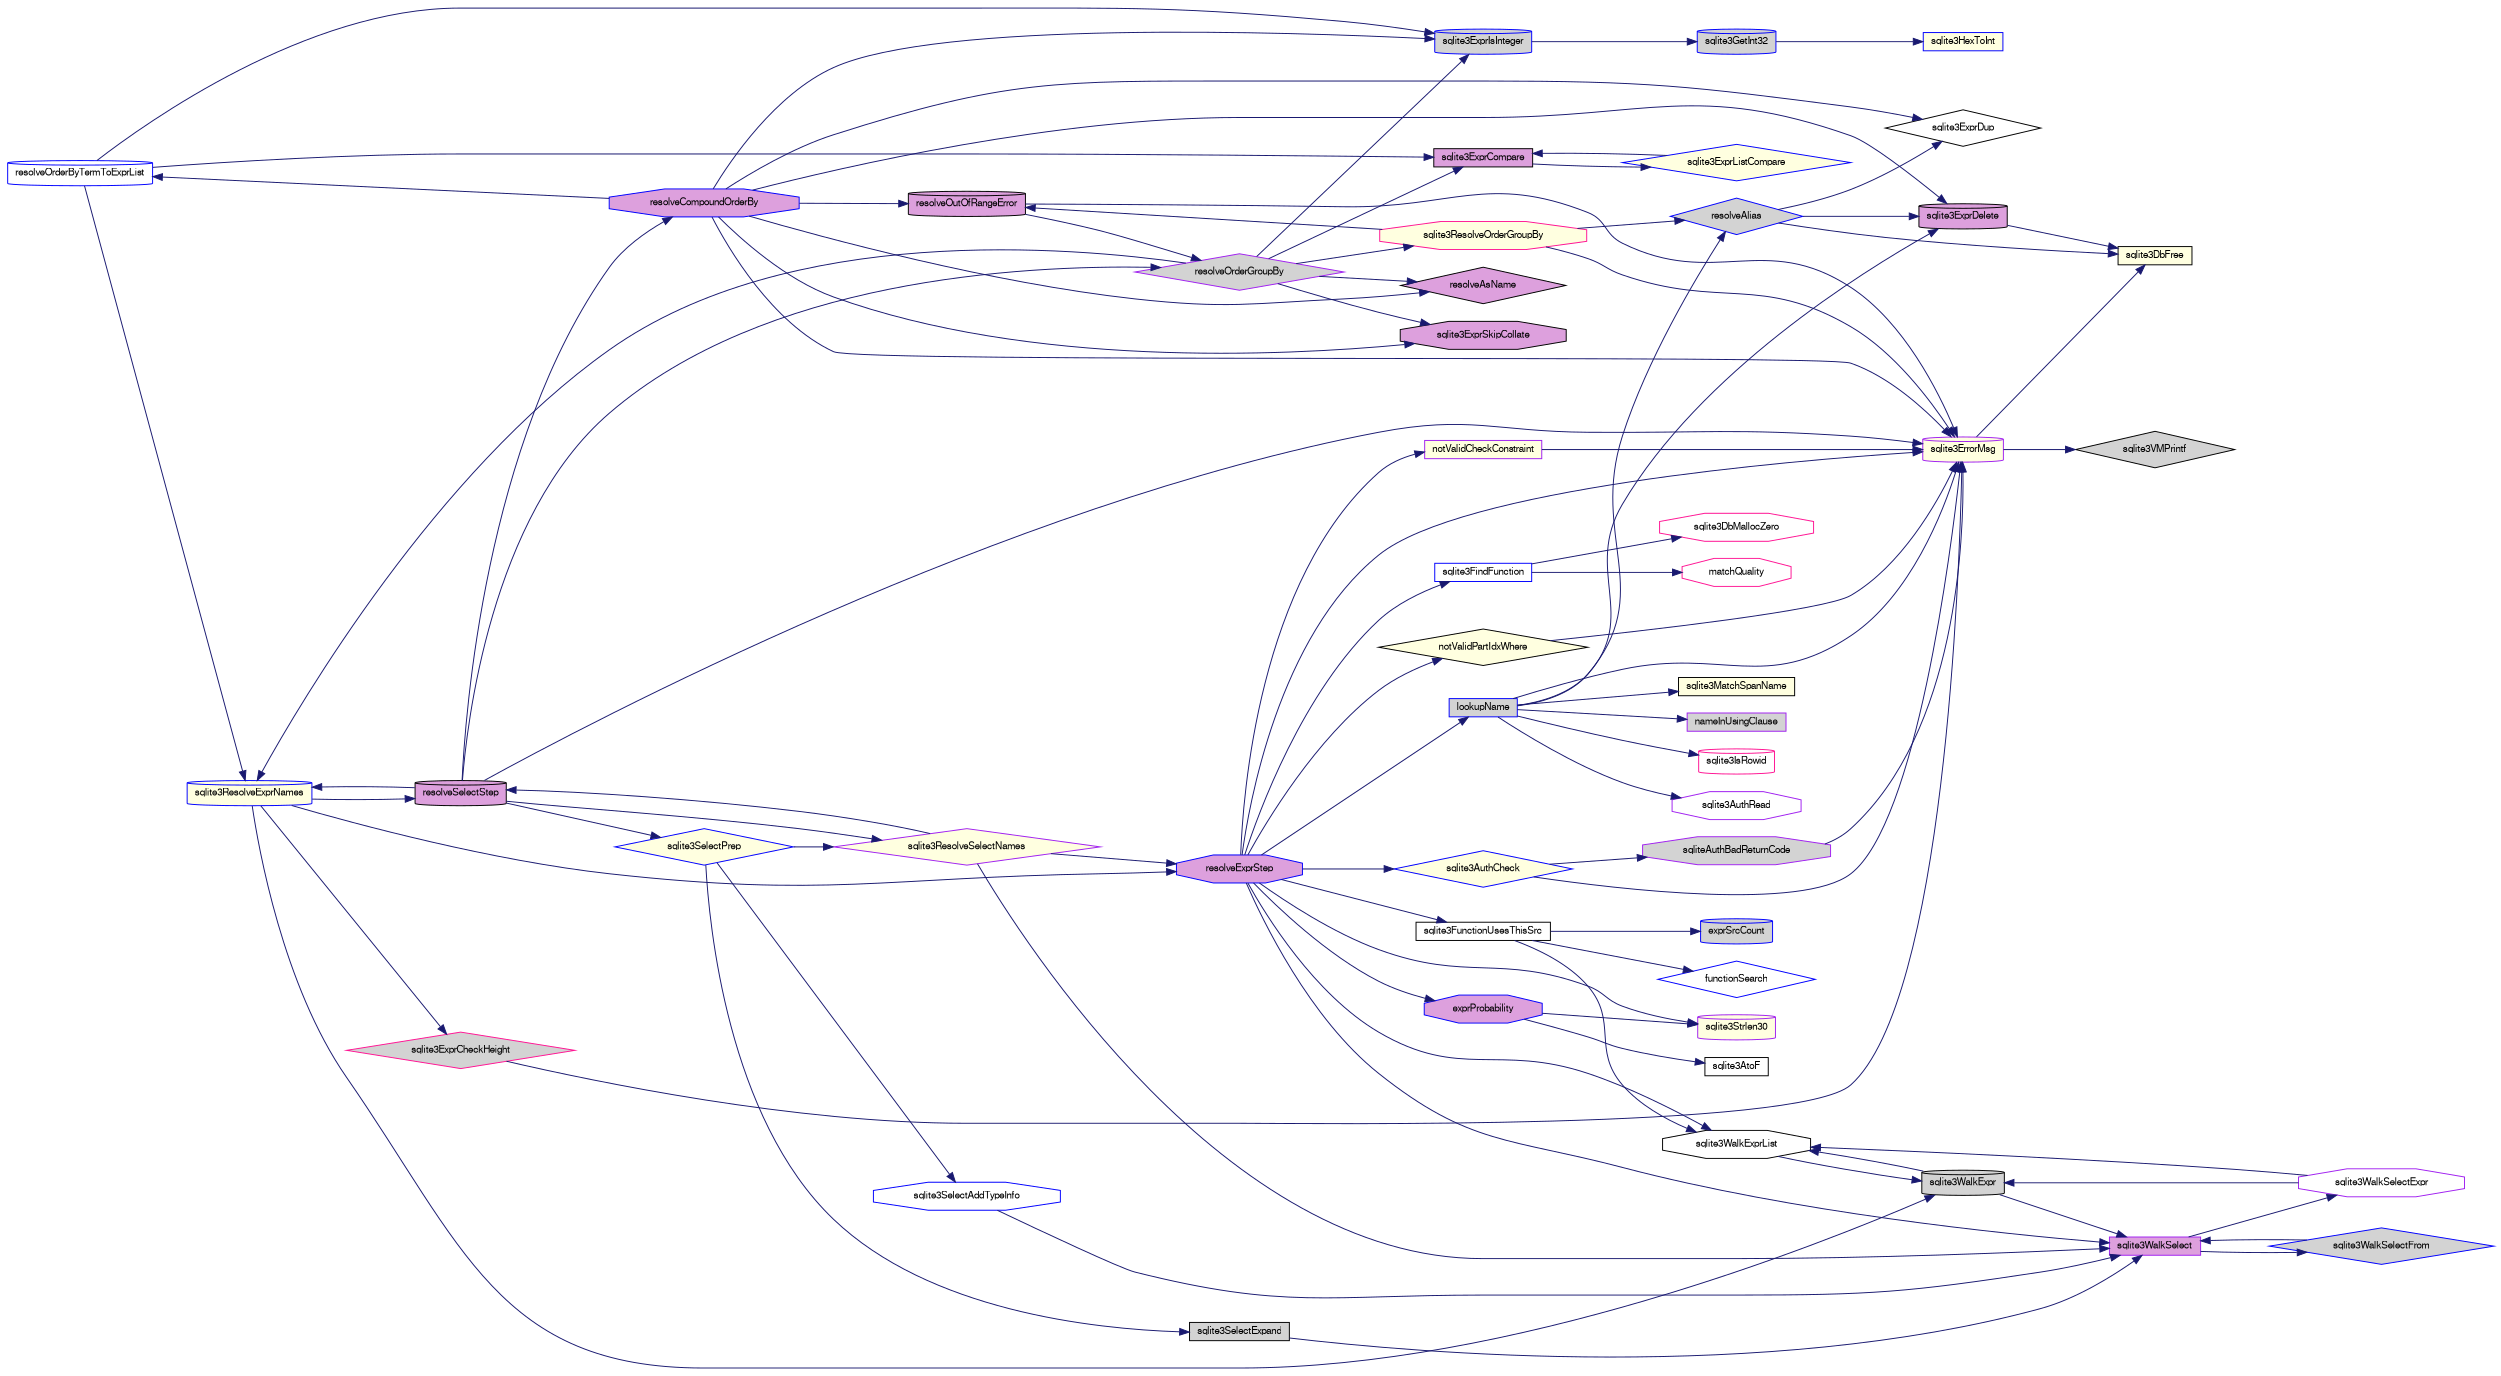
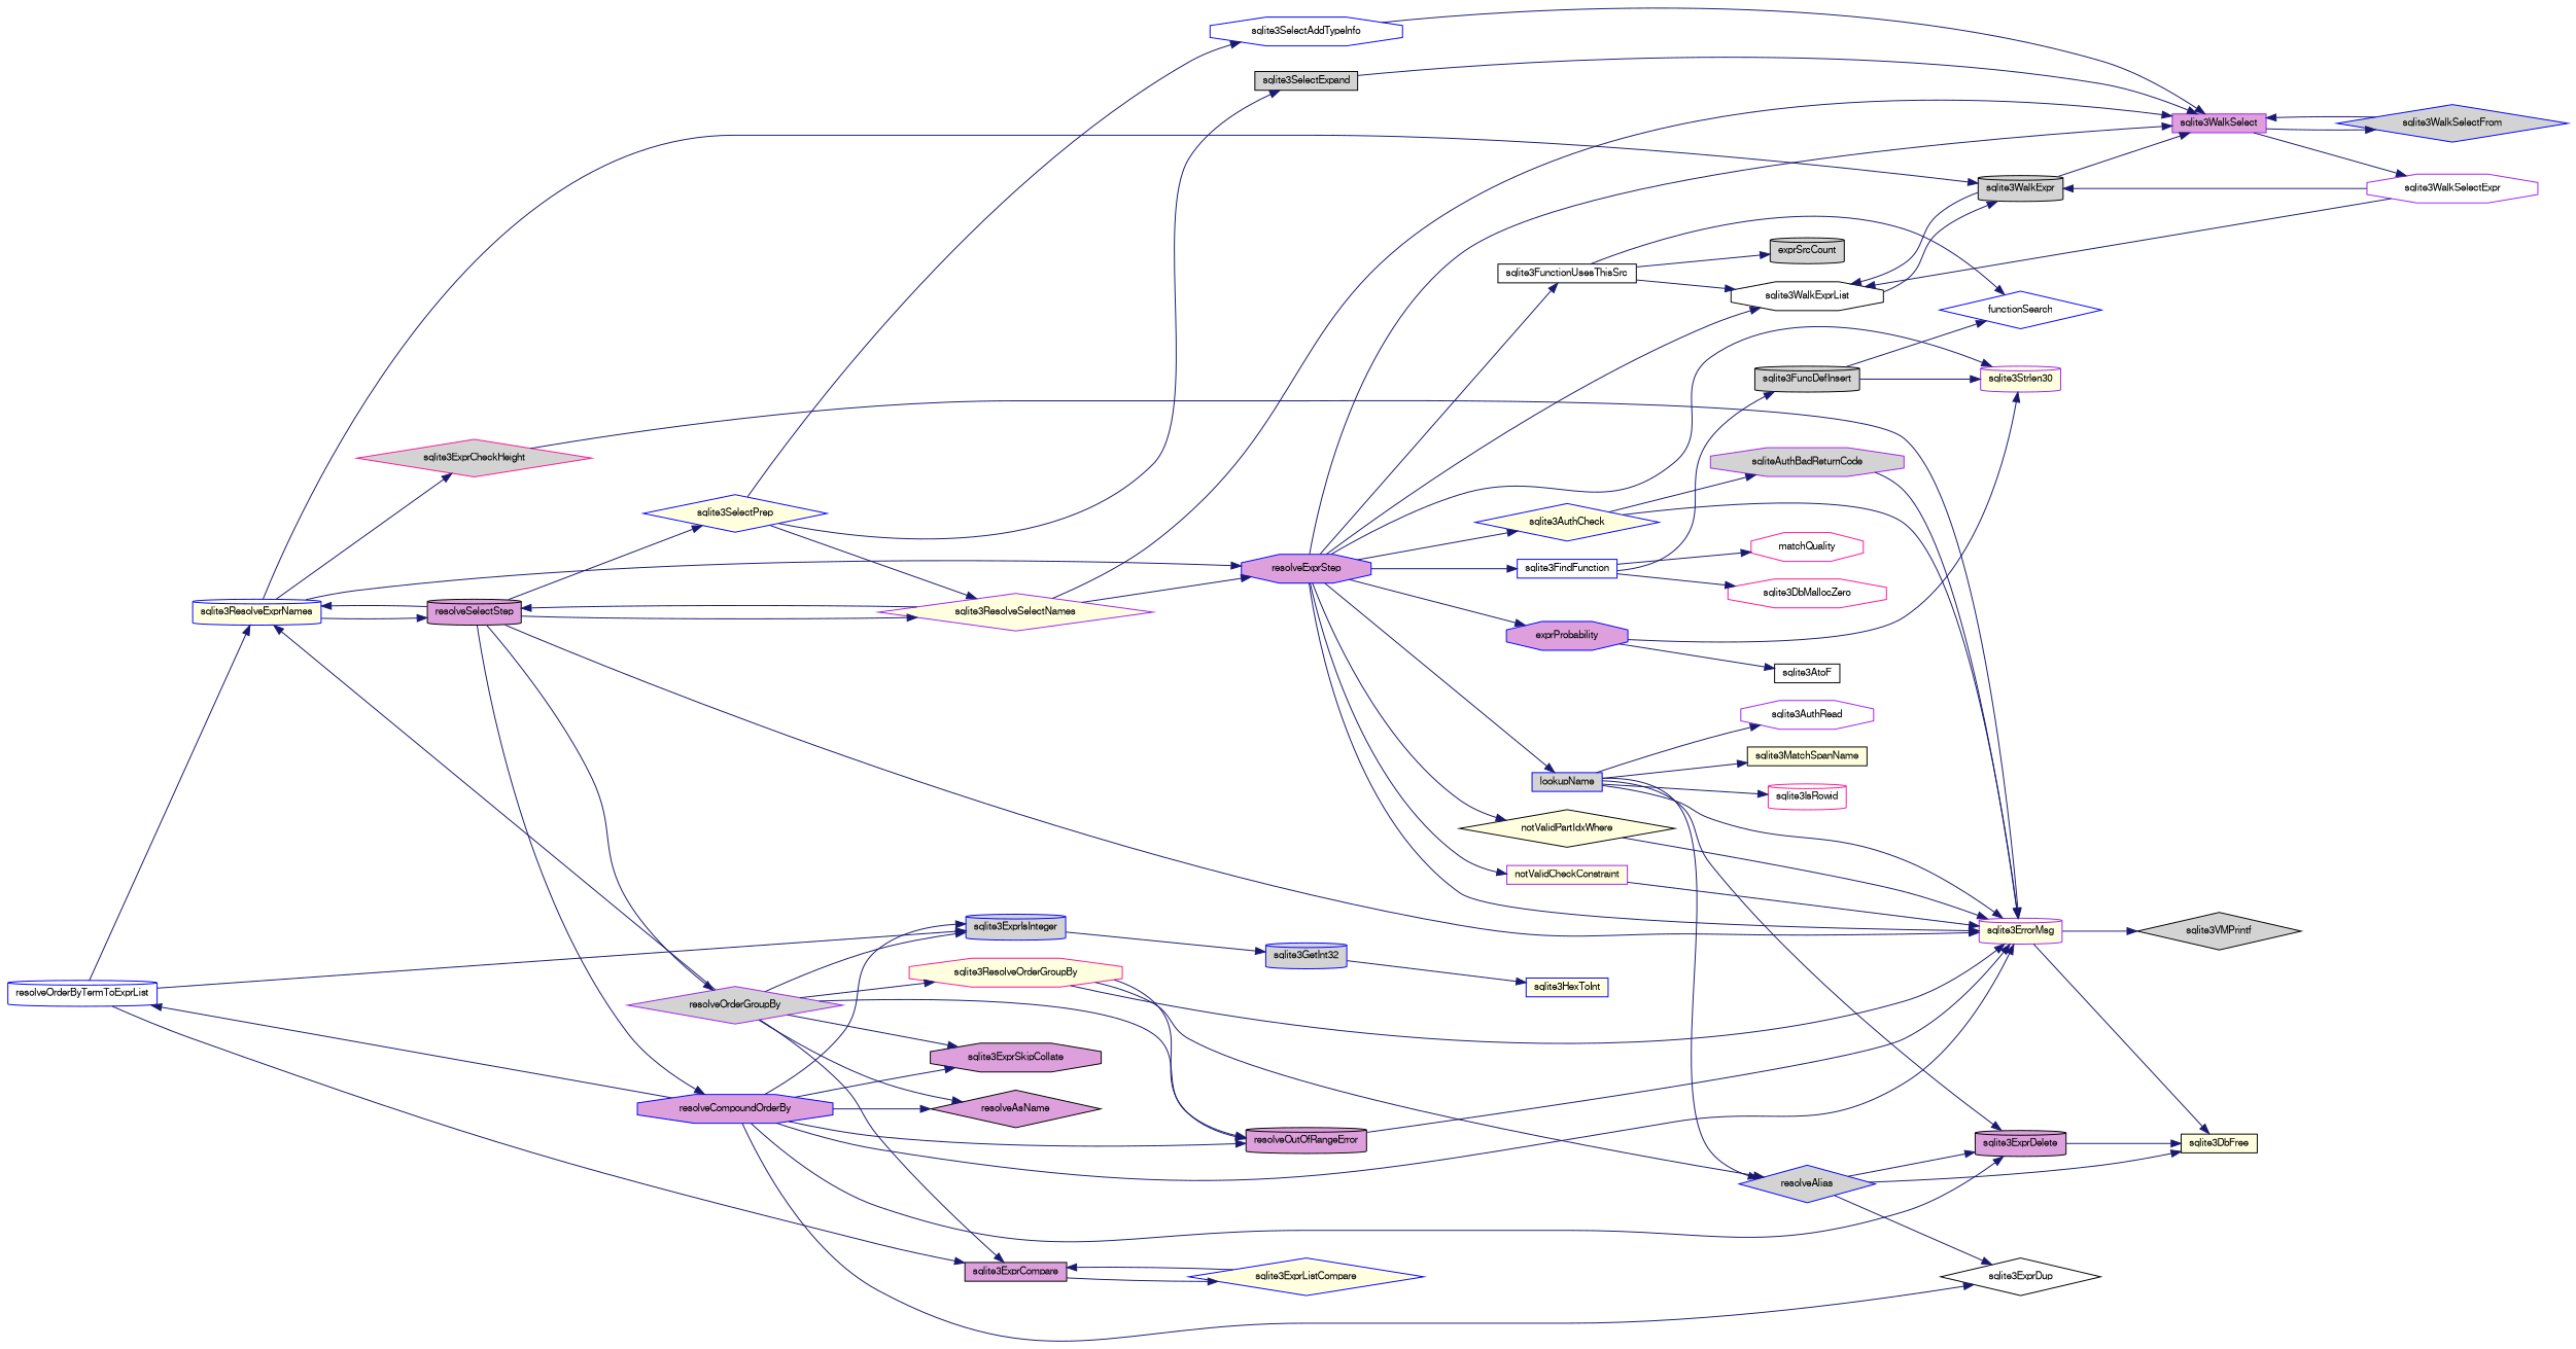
  digraph {
    rankdir=LR
    node [color=black fillcolor=lightgrey fontname=FreeSans fontsize=10 shape=cylinder style=filled]
    edge [color=midnightblue fontname=FreeSans fontsize=10 labelfontname=FreeSans labelfontsize=10 style=solid]
    n1 [color=blue fillcolor=white fontcolor=black height=0.2 label=resolveOrderByTermToExprList width=0.4]
    n2 [color=blue height=0.2 label=sqlite3ExprIsInteger width=0.4]
    n3 [color=blue fillcolor=lightyellow height=0.2 label=sqlite3ResolveExprNames width=0.4]
    n4 [fillcolor=plum height=0.2 label=sqlite3ExprCompare shape=box width=0.4]
    n5 [color=blue height=0.2 label=sqlite3GetInt32 width=0.4]
    n6 [color=deeppink height=0.2 label=sqlite3ExprCheckHeight shape=diamond width=0.4]
    n7 [color=blue fillcolor=plum height=0.2 label=resolveExprStep shape=octagon width=0.4]
    n8 [height=0.2 label=sqlite3WalkExpr width=0.4]
    n9 [fillcolor=plum height=0.2 label=resolveSelectStep width=0.4]
    n10 [color=blue fillcolor=lightyellow height=0.2 label=sqlite3ExprListCompare shape=diamond width=0.4]
    n11 [color=blue fillcolor=lightyellow height=0.2 label=sqlite3HexToInt shape=box width=0.4]
    n12 [color=purple fillcolor=lightyellow height=0.2 label=sqlite3ErrorMsg width=0.4]
    n13 [color=blue height=0.2 label=lookupName shape=box width=0.4]
    n14 [fillcolor=lightyellow height=0.2 label=notValidPartIdxWhere shape=diamond width=0.4]
    n15 [color=purple fillcolor=lightyellow height=0.2 label=sqlite3Strlen30 width=0.4]
    n16 [color=blue fillcolor=white height=0.2 label=sqlite3FindFunction shape=box width=0.4]
    n17 [color=blue fillcolor=plum height=0.2 label=exprProbability shape=octagon width=0.4]
    n18 [color=blue fillcolor=lightyellow height=0.2 label=sqlite3AuthCheck shape=diamond width=0.4]
    n19 [fillcolor=white height=0.2 label=sqlite3WalkExprList shape=octagon width=0.4]
    n20 [color=purple fillcolor=plum height=0.2 label=sqlite3WalkSelect shape=box width=0.4]
    n21 [fillcolor=white height=0.2 label=sqlite3FunctionUsesThisSrc shape=box width=0.4]
    n22 [color=purple fillcolor=lightyellow height=0.2 label=notValidCheckConstraint shape=box width=0.4]
    n23 [color=blue fillcolor=lightyellow height=0.2 label=sqlite3SelectPrep shape=diamond width=0.4]
    n24 [color=purple fillcolor=lightyellow height=0.2 label=sqlite3ResolveSelectNames shape=diamond width=0.4]
    n25 [color=purple height=0.2 label=resolveOrderGroupBy shape=diamond width=0.4]
    n26 [color=blue fillcolor=plum height=0.2 label=resolveCompoundOrderBy shape=octagon width=0.4]
    n27 [height=0.2 label=sqlite3VMPrintf shape=diamond width=0.4]
    n28 [fillcolor=lightyellow height=0.2 label=sqlite3DbFree shape=box width=0.4]
    n29 [fillcolor=lightyellow height=0.2 label=sqlite3MatchSpanName shape=box width=0.4]
-   n30 [color=purple height=0.2 label=nameInUsingClause shape=box width=0.4]
    n31 [color=deeppink fillcolor=white height=0.2 label=sqlite3IsRowid width=0.4]
    n32 [color=blue height=0.2 label=resolveAlias shape=diamond width=0.4]
    n33 [fillcolor=plum height=0.2 label=sqlite3ExprDelete width=0.4]
    n34 [color=purple fillcolor=white height=0.2 label=sqlite3AuthRead shape=octagon width=0.4]
    n35 [color=deeppink fillcolor=white height=0.2 label=matchQuality shape=octagon width=0.4]
    n36 [color=deeppink fillcolor=white height=0.2 label=sqlite3DbMallocZero shape=octagon width=0.4]
+   n37 [height=0.2 label=sqlite3FuncDefInsert width=0.4]
    n38 [fillcolor=white height=0.2 label=sqlite3AtoF shape=box width=0.4]
    n39 [color=purple height=0.2 label=sqliteAuthBadReturnCode shape=octagon width=0.4]
    n40 [color=purple fillcolor=white height=0.2 label=sqlite3WalkSelectExpr shape=octagon width=0.4]
    n41 [color=blue height=0.2 label=sqlite3WalkSelectFrom shape=diamond width=0.4]
    n42 [color=blue fillcolor=white height=0.2 label=functionSearch shape=diamond width=0.4]
-   n43 [color=blue height=0.2 label=exprSrcCount width=0.4]
+   n43 [height=0.2 label=exprSrcCount width=0.4]
    n44 [fillcolor=white height=0.2 label=sqlite3ExprDup shape=diamond width=0.4]
    n45 [height=0.2 label=sqlite3SelectExpand shape=box width=0.4]
    n46 [color=blue fillcolor=white height=0.2 label=sqlite3SelectAddTypeInfo shape=octagon width=0.4]
    n47 [fillcolor=plum height=0.2 label=sqlite3ExprSkipCollate shape=octagon width=0.4]
    n48 [fillcolor=plum height=0.2 label=resolveAsName shape=diamond width=0.4]
    n49 [fillcolor=plum height=0.2 label=resolveOutOfRangeError width=0.4]
    n50 [color=deeppink fillcolor=lightyellow height=0.2 label=sqlite3ResolveOrderGroupBy shape=octagon width=0.4]
    n1 -> n2
    n1 -> n3
    n1 -> n4
    n2 -> n5
    n3 -> n6
    n3 -> n7
    n3 -> n8
    n3 -> n9
    n4 -> n10
    n5 -> n11
    n6 -> n12
    n7 -> n12
    n7 -> n13
    n7 -> n14
    n7 -> n15
    n7 -> n16
    n7 -> n17
    n7 -> n18
    n7 -> n19
    n7 -> n20
    n7 -> n21
    n7 -> n22
    n8 -> n19
    n8 -> n20
    n9 -> n3
    n9 -> n12
    n9 -> n23
    n9 -> n24
    n9 -> n25
    n9 -> n26
    n10 -> n4
    n12 -> n27
    n12 -> n28
    n13 -> n12
    n13 -> n29
-   n13 -> n30
    n13 -> n31
    n13 -> n32
    n13 -> n33
    n13 -> n34
    n14 -> n12
    n16 -> n35
    n16 -> n36
+   n16 -> n37
    n17 -> n15
    n17 -> n38
    n18 -> n12
    n18 -> n39
    n19 -> n8
    n20 -> n40
    n20 -> n41
    n21 -> n19
    n21 -> n42
    n21 -> n43
    n22 -> n12
    n23 -> n24
    n23 -> n45
    n23 -> n46
    n24 -> n7
    n24 -> n9
    n24 -> n20
    n25 -> n2
    n25 -> n3
    n25 -> n4
    n25 -> n47
    n25 -> n48
-   n49 -> n25
+   n25 -> n49
    n25 -> n50
    n26 -> n1
    n26 -> n2
    n26 -> n12
    n26 -> n33
    n26 -> n44
    n26 -> n47
    n26 -> n48
    n26 -> n49
    n32 -> n28
    n32 -> n33
    n32 -> n44
    n33 -> n28
+   n37 -> n15
+   n37 -> n42
    n39 -> n12
    n40 -> n8
    n40 -> n19
    n41 -> n20
    n45 -> n20
    n46 -> n20
    n49 -> n12
    n50 -> n12
    n50 -> n32
    n50 -> n49
  }
